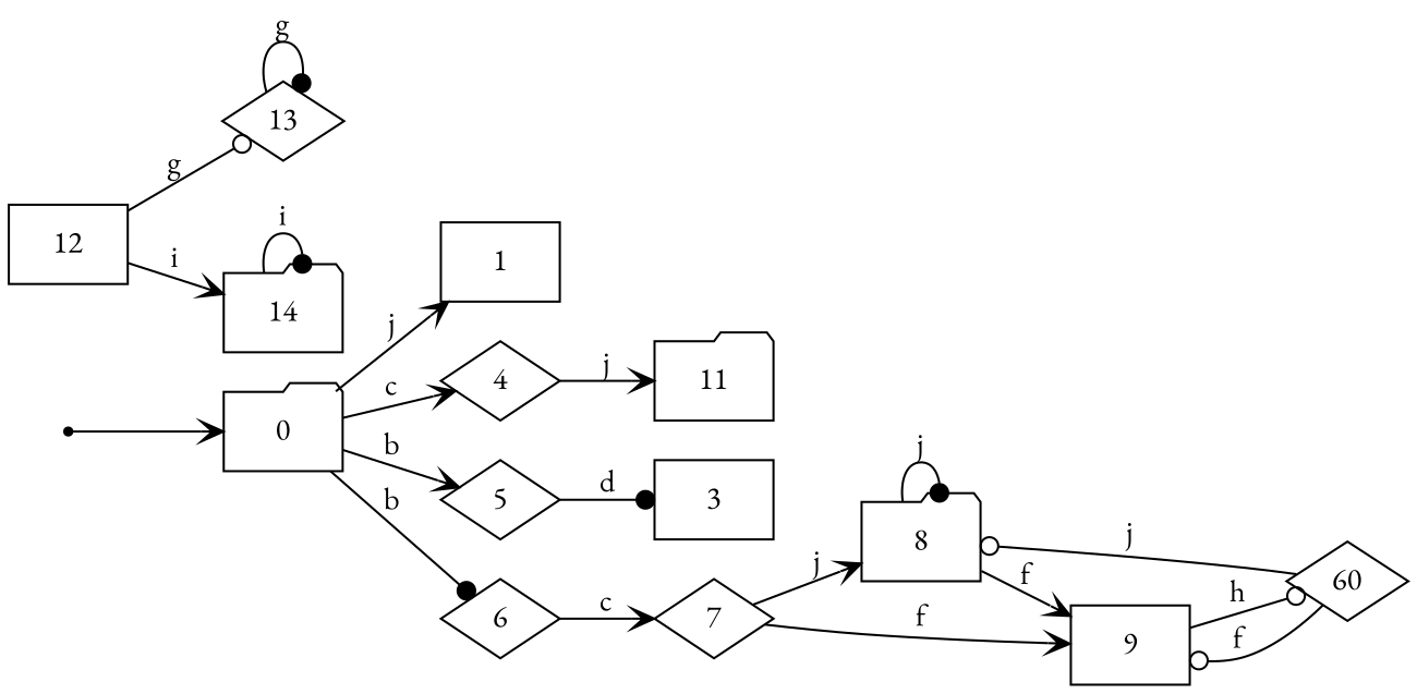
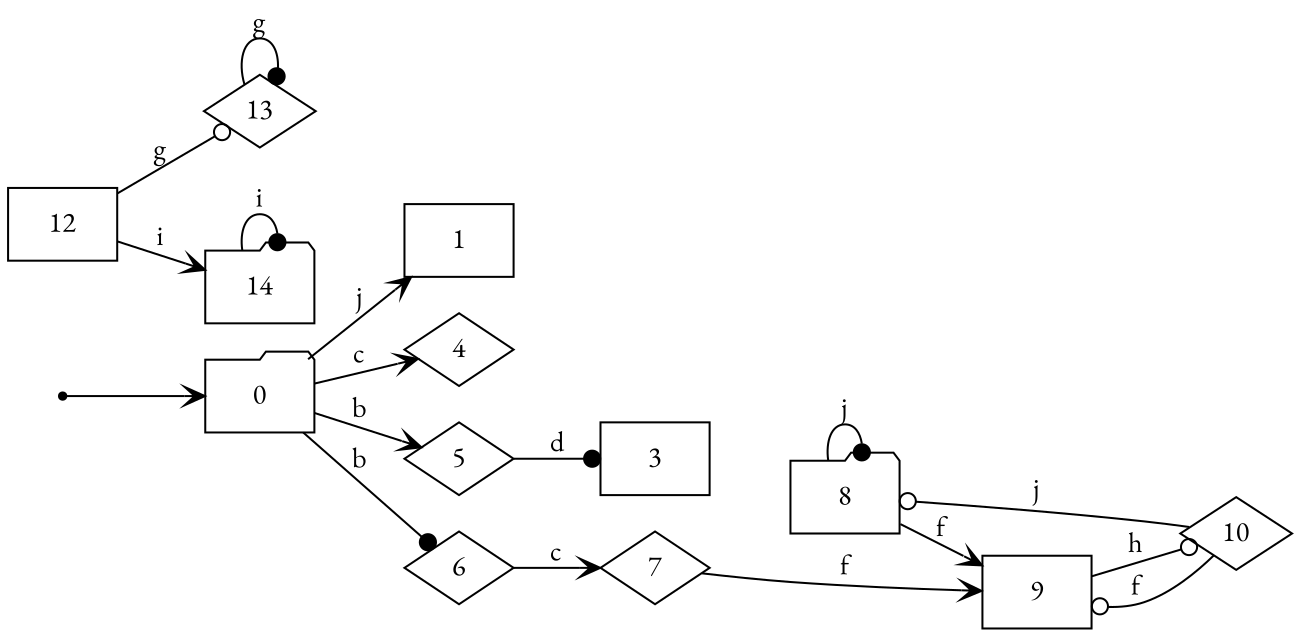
  digraph {
    fontname="EB Garamond"
    rankdir=LR
    node [fontname="EB Garamond" shape=diamond]
    edge [arrowhead=vee fontname="EB Garamond"]
    dummy0 [shape=point]
    0 [shape=folder]
    1 [shape=box]
    4
    5
    6
    3 [shape=box]
-   11 [shape=folder]
    7
    12 [shape=box]
    13
    14 [shape=folder]
    8 [shape=folder]
    9 [shape=box]
-   10 [label=60]
+   10
    dummy0 -> 0
    0 -> 1 [label=j]
    0 -> 4 [label=c]
    0 -> 5 [label=b]
    0 -> 6 [arrowhead=dot label=b]
-   4 -> 11 [label=j]
    5 -> 3 [arrowhead=dot label=d]
    6 -> 7 [label=c]
-   7 -> 8 [label=j]
    7 -> 9 [label=f]
    12 -> 13 [arrowhead=odot label=g]
    12 -> 14 [label=i]
    13 -> 13 [arrowhead=dot label=g]
    14 -> 14 [arrowhead=dot label=i]
    8 -> 8 [arrowhead=dot label=j]
    8 -> 9 [label=f]
    9 -> 10 [arrowhead=odot label=h]
    10 -> 8 [arrowhead=odot label=j]
    10 -> 9 [arrowhead=odot label=f]
  }
